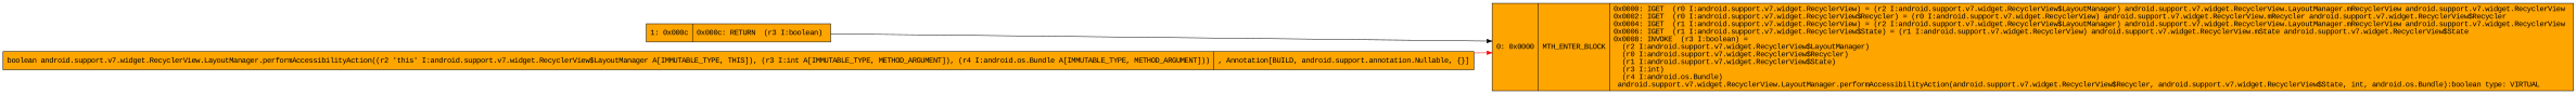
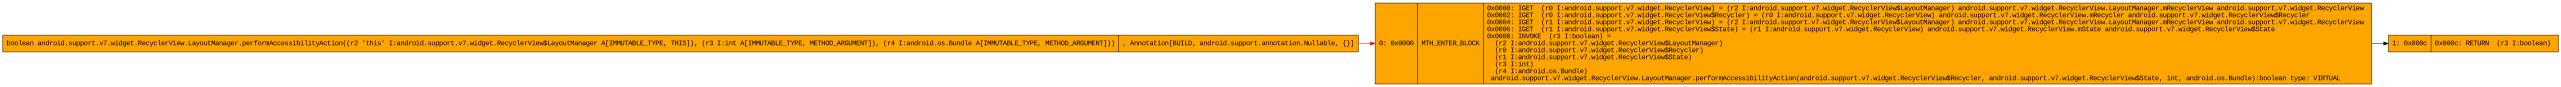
  digraph {
    rankdir=LR
    fontname="Liberation Mono"
    node [shape=record style=filled fillcolor=orange fontname="Liberation Mono"]
    edge [fontname="Liberation Mono"]
    n1 [label="{0\:\ 0x0000|MTH_ENTER_BLOCK\l|0x0000: IGET  (r0 I:android.support.v7.widget.RecyclerView) = (r2 I:android.support.v7.widget.RecyclerView$LayoutManager) android.support.v7.widget.RecyclerView.LayoutManager.mRecyclerView android.support.v7.widget.RecyclerView \l0x0002: IGET  (r0 I:android.support.v7.widget.RecyclerView$Recycler) = (r0 I:android.support.v7.widget.RecyclerView) android.support.v7.widget.RecyclerView.mRecycler android.support.v7.widget.RecyclerView$Recycler \l0x0004: IGET  (r1 I:android.support.v7.widget.RecyclerView) = (r2 I:android.support.v7.widget.RecyclerView$LayoutManager) android.support.v7.widget.RecyclerView.LayoutManager.mRecyclerView android.support.v7.widget.RecyclerView \l0x0006: IGET  (r1 I:android.support.v7.widget.RecyclerView$State) = (r1 I:android.support.v7.widget.RecyclerView) android.support.v7.widget.RecyclerView.mState android.support.v7.widget.RecyclerView$State \l0x0008: INVOKE  (r3 I:boolean) = \l  (r2 I:android.support.v7.widget.RecyclerView$LayoutManager)\l  (r0 I:android.support.v7.widget.RecyclerView$Recycler)\l  (r1 I:android.support.v7.widget.RecyclerView$State)\l  (r3 I:int)\l  (r4 I:android.os.Bundle)\l android.support.v7.widget.RecyclerView.LayoutManager.performAccessibilityAction(android.support.v7.widget.RecyclerView$Recycler, android.support.v7.widget.RecyclerView$State, int, android.os.Bundle):boolean type: VIRTUAL \l}"]
    n2 [label="{1\:\ 0x000c|0x000c: RETURN  (r3 I:boolean) \l}"]
    n3 [label="{boolean android.support.v7.widget.RecyclerView.LayoutManager.performAccessibilityAction((r2 'this' I:android.support.v7.widget.RecyclerView$LayoutManager A[IMMUTABLE_TYPE, THIS]), (r3 I:int A[IMMUTABLE_TYPE, METHOD_ARGUMENT]), (r4 I:android.os.Bundle A[IMMUTABLE_TYPE, METHOD_ARGUMENT]))  | , Annotation[BUILD, android.support.annotation.Nullable, \{\}]\l}"]
-   n2 -> n1 [color=black]
+   n1 -> n2 [color=black]
    n3 -> n1 [color=red]
  }
